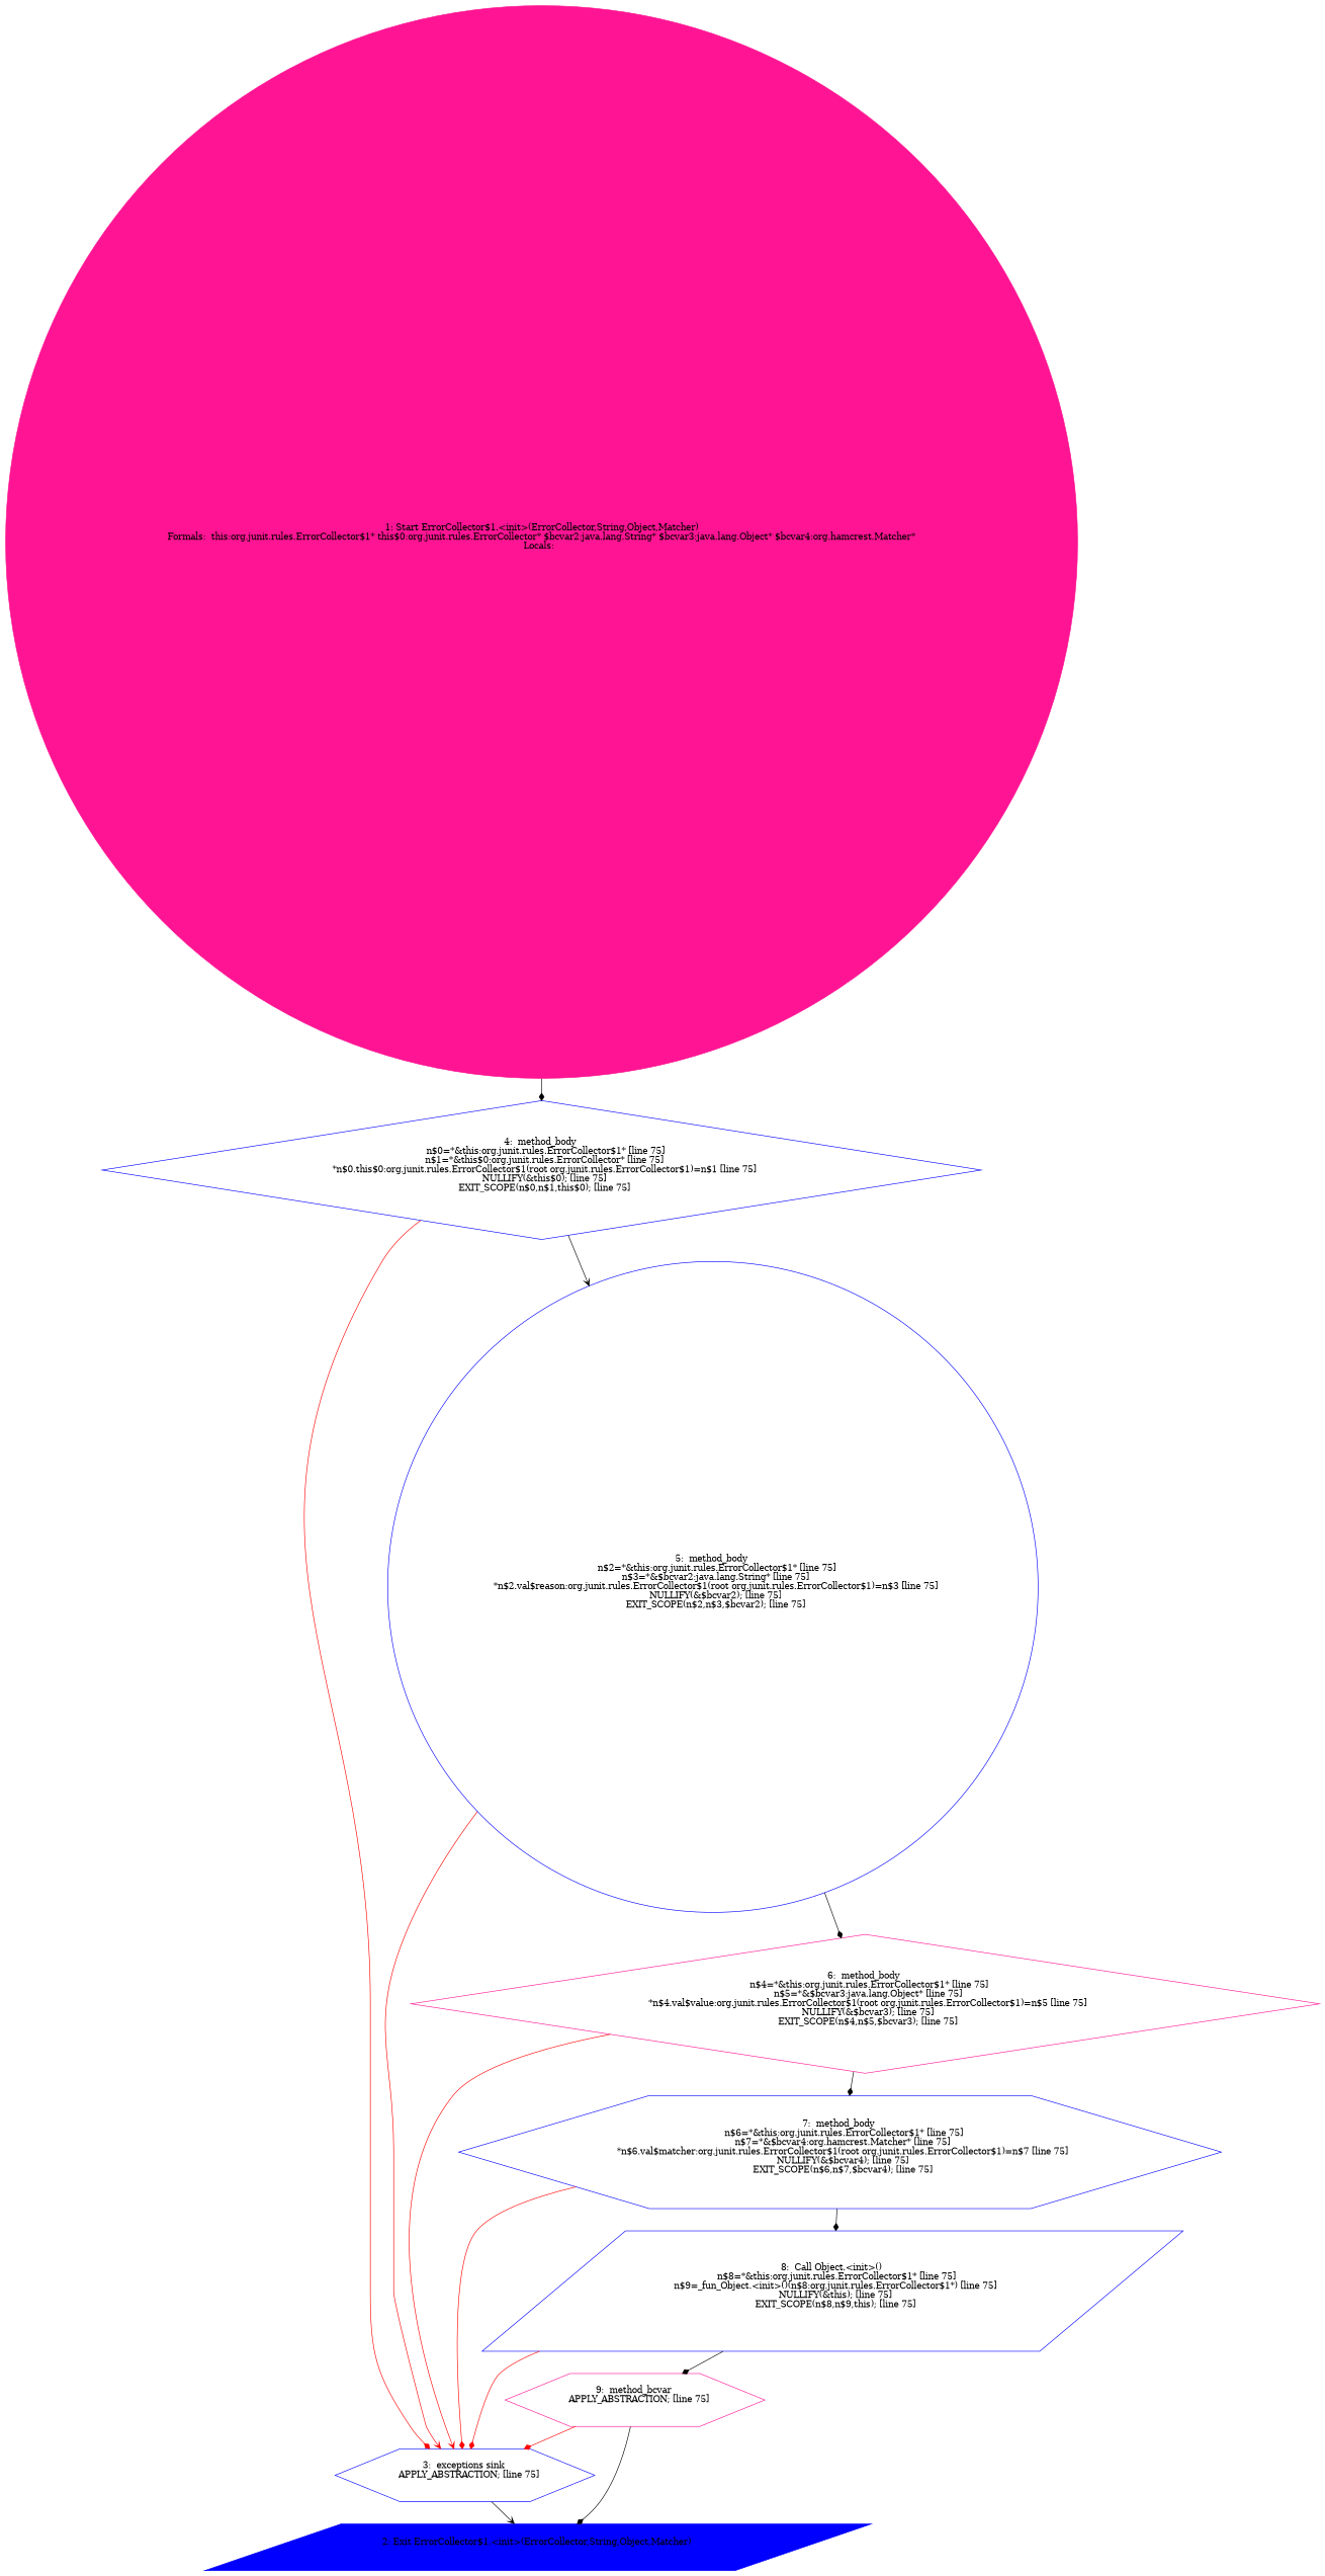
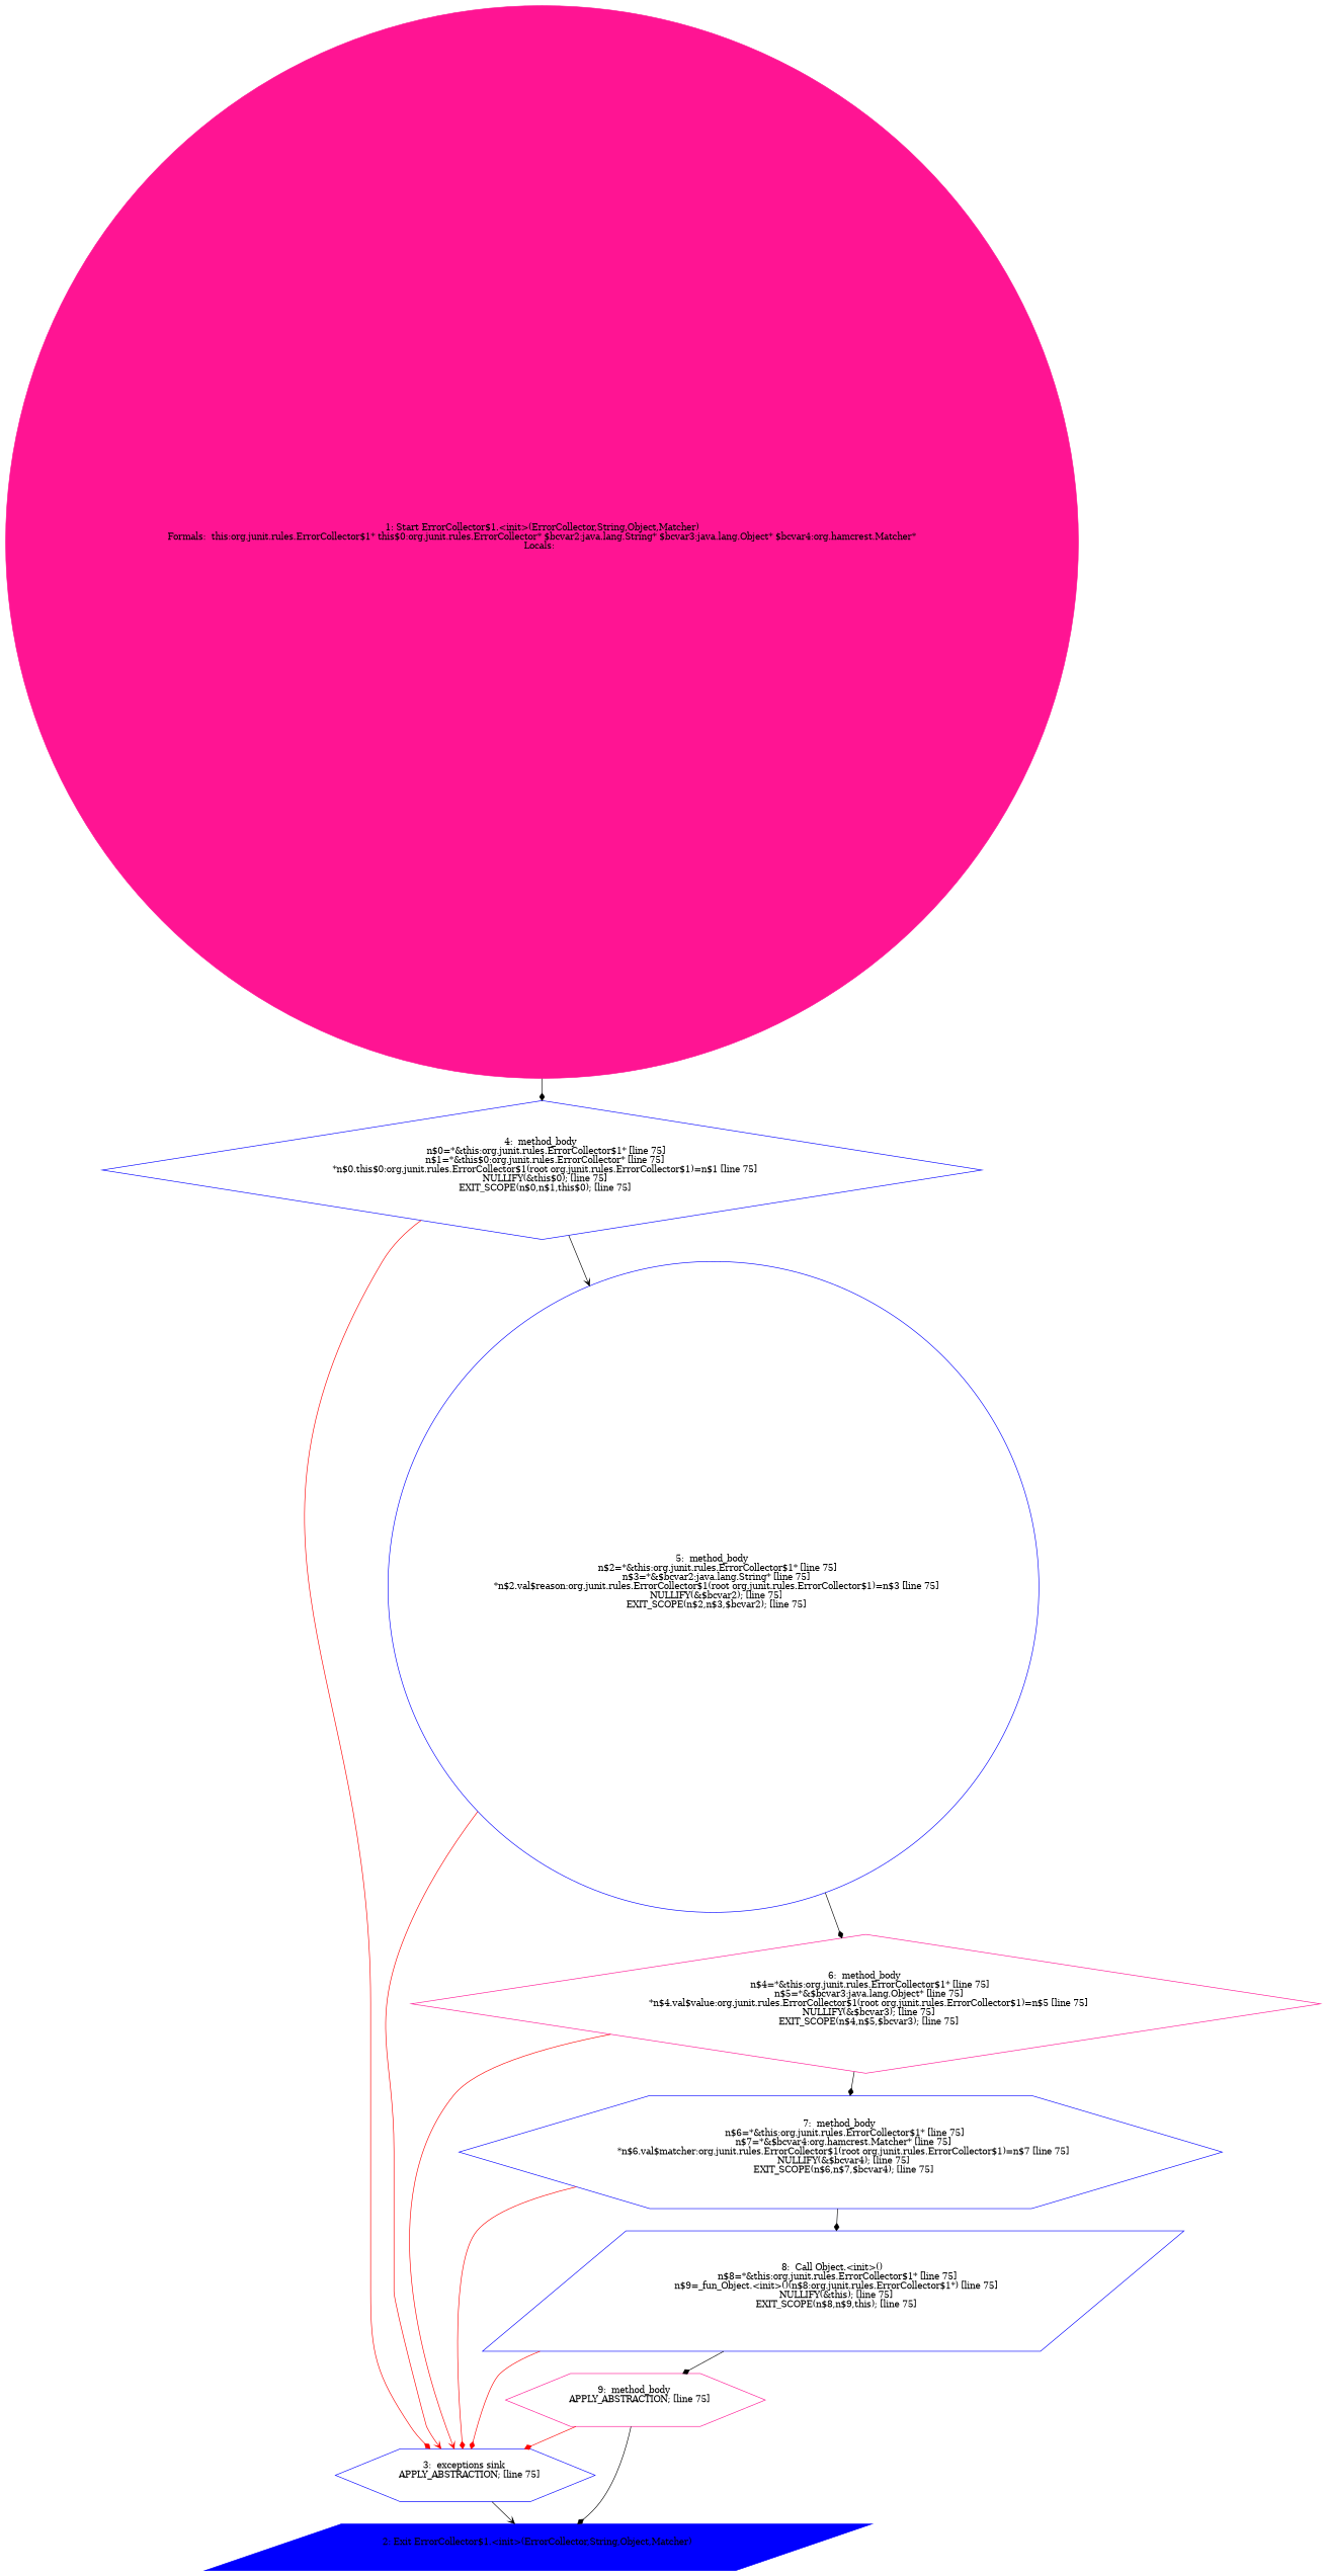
  digraph {
    node [color=blue shape=hexagon]
    edge [arrowhead=diamond]
    n1 [color=deeppink label="1: Start ErrorCollector$1.<init>(ErrorCollector,String,Object,Matcher)\nFormals:  this:org.junit.rules.ErrorCollector$1* this$0:org.junit.rules.ErrorCollector* $bcvar2:java.lang.String* $bcvar3:java.lang.Object* $bcvar4:org.hamcrest.Matcher*\nLocals:  \n  " style=filled shape=circle]
    n2 [label="4:  method_body \n   n$0=*&this:org.junit.rules.ErrorCollector$1* [line 75]\n  n$1=*&this$0:org.junit.rules.ErrorCollector* [line 75]\n  *n$0.this$0:org.junit.rules.ErrorCollector$1(root org.junit.rules.ErrorCollector$1)=n$1 [line 75]\n  NULLIFY(&this$0); [line 75]\n  EXIT_SCOPE(n$0,n$1,this$0); [line 75]\n " shape=diamond]
    n3 [label="3:  exceptions sink \n   APPLY_ABSTRACTION; [line 75]\n "]
    n4 [label="5:  method_body \n   n$2=*&this:org.junit.rules.ErrorCollector$1* [line 75]\n  n$3=*&$bcvar2:java.lang.String* [line 75]\n  *n$2.val$reason:org.junit.rules.ErrorCollector$1(root org.junit.rules.ErrorCollector$1)=n$3 [line 75]\n  NULLIFY(&$bcvar2); [line 75]\n  EXIT_SCOPE(n$2,n$3,$bcvar2); [line 75]\n " shape=circle]
    n5 [label="2: Exit ErrorCollector$1.<init>(ErrorCollector,String,Object,Matcher) \n  " style=filled shape=parallelogram]
    n6 [label="6:  method_body \n   n$4=*&this:org.junit.rules.ErrorCollector$1* [line 75]\n  n$5=*&$bcvar3:java.lang.Object* [line 75]\n  *n$4.val$value:org.junit.rules.ErrorCollector$1(root org.junit.rules.ErrorCollector$1)=n$5 [line 75]\n  NULLIFY(&$bcvar3); [line 75]\n  EXIT_SCOPE(n$4,n$5,$bcvar3); [line 75]\n " shape=diamond color=deeppink]
    n7 [label="7:  method_body \n   n$6=*&this:org.junit.rules.ErrorCollector$1* [line 75]\n  n$7=*&$bcvar4:org.hamcrest.Matcher* [line 75]\n  *n$6.val$matcher:org.junit.rules.ErrorCollector$1(root org.junit.rules.ErrorCollector$1)=n$7 [line 75]\n  NULLIFY(&$bcvar4); [line 75]\n  EXIT_SCOPE(n$6,n$7,$bcvar4); [line 75]\n "]
    n8 [label="8:  Call Object.<init>() \n   n$8=*&this:org.junit.rules.ErrorCollector$1* [line 75]\n  n$9=_fun_Object.<init>()(n$8:org.junit.rules.ErrorCollector$1*) [line 75]\n  NULLIFY(&this); [line 75]\n  EXIT_SCOPE(n$8,n$9,this); [line 75]\n " shape=parallelogram]
-   n9 [label="9:  method_bcvar \n   APPLY_ABSTRACTION; [line 75]\n " color=deeppink]
+   n9 [label="9:  method_body \n   APPLY_ABSTRACTION; [line 75]\n " color=deeppink]
    n1 -> n2
    n2 -> n3 [color=red]
    n2 -> n4 [arrowhead=vee]
    n3 -> n5 [arrowhead=vee]
    n4 -> n3 [color=red arrowhead=vee]
    n4 -> n6
    n6 -> n3 [color=red arrowhead=vee]
    n6 -> n7
    n7 -> n3 [color=red]
    n7 -> n8
    n8 -> n3 [color=red]
    n8 -> n9
    n9 -> n3 [color=red]
    n9 -> n5
  }
